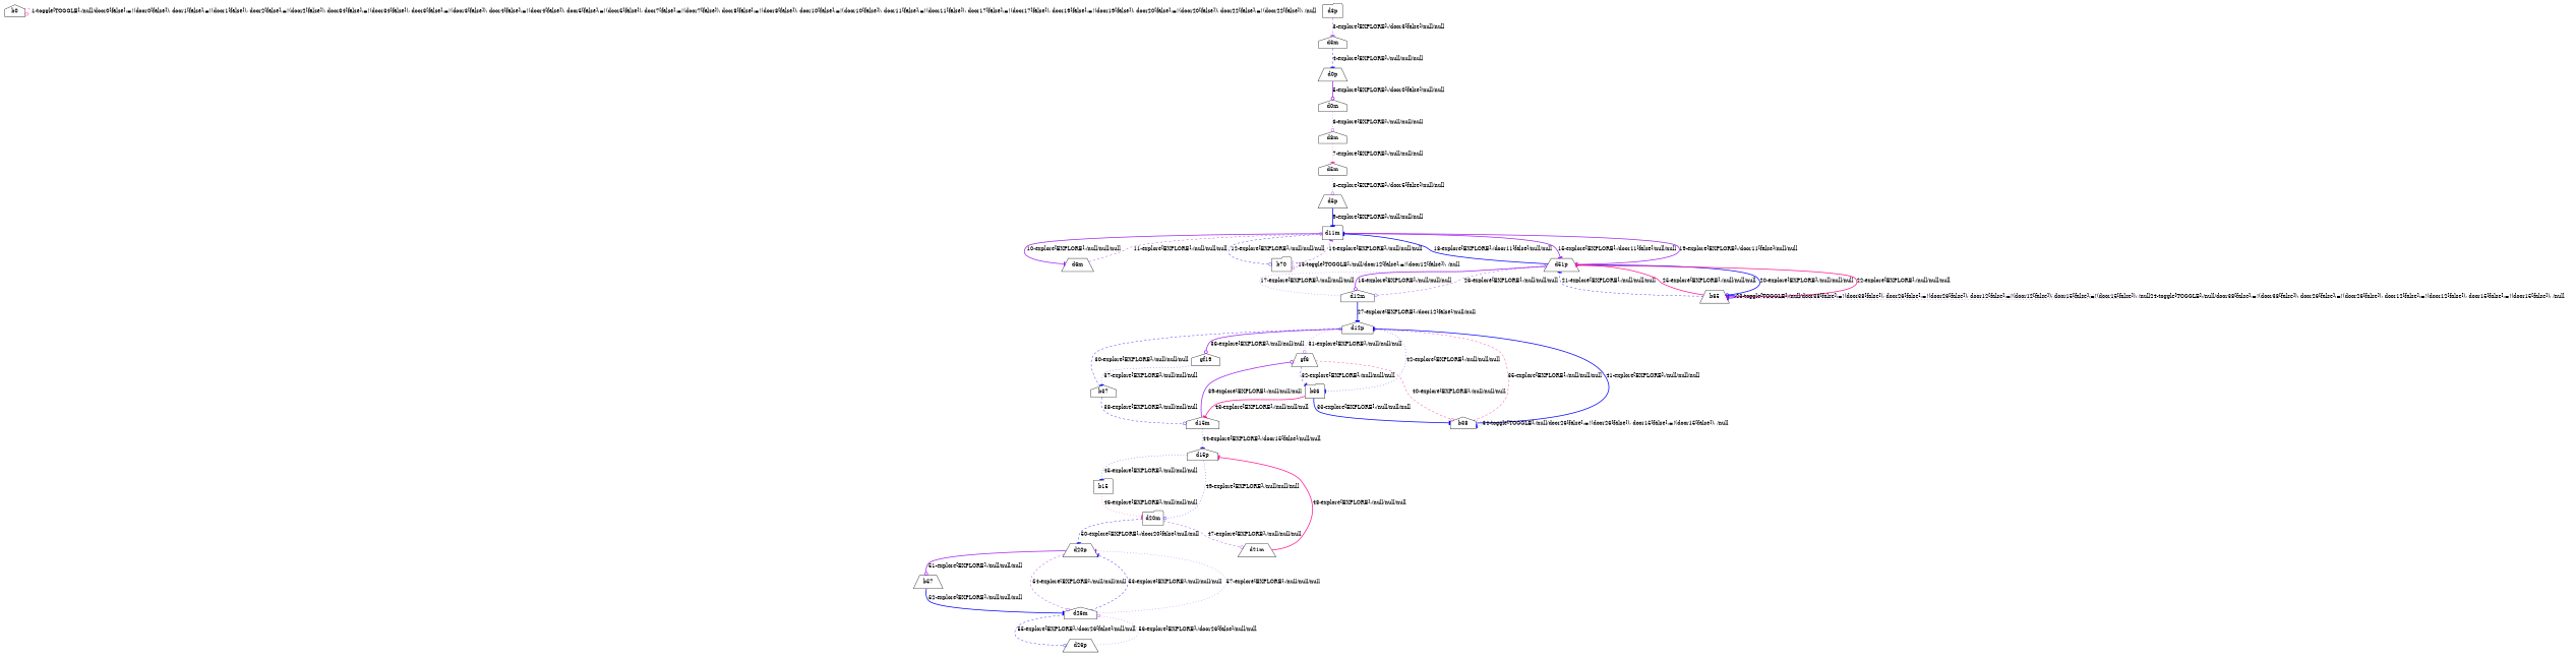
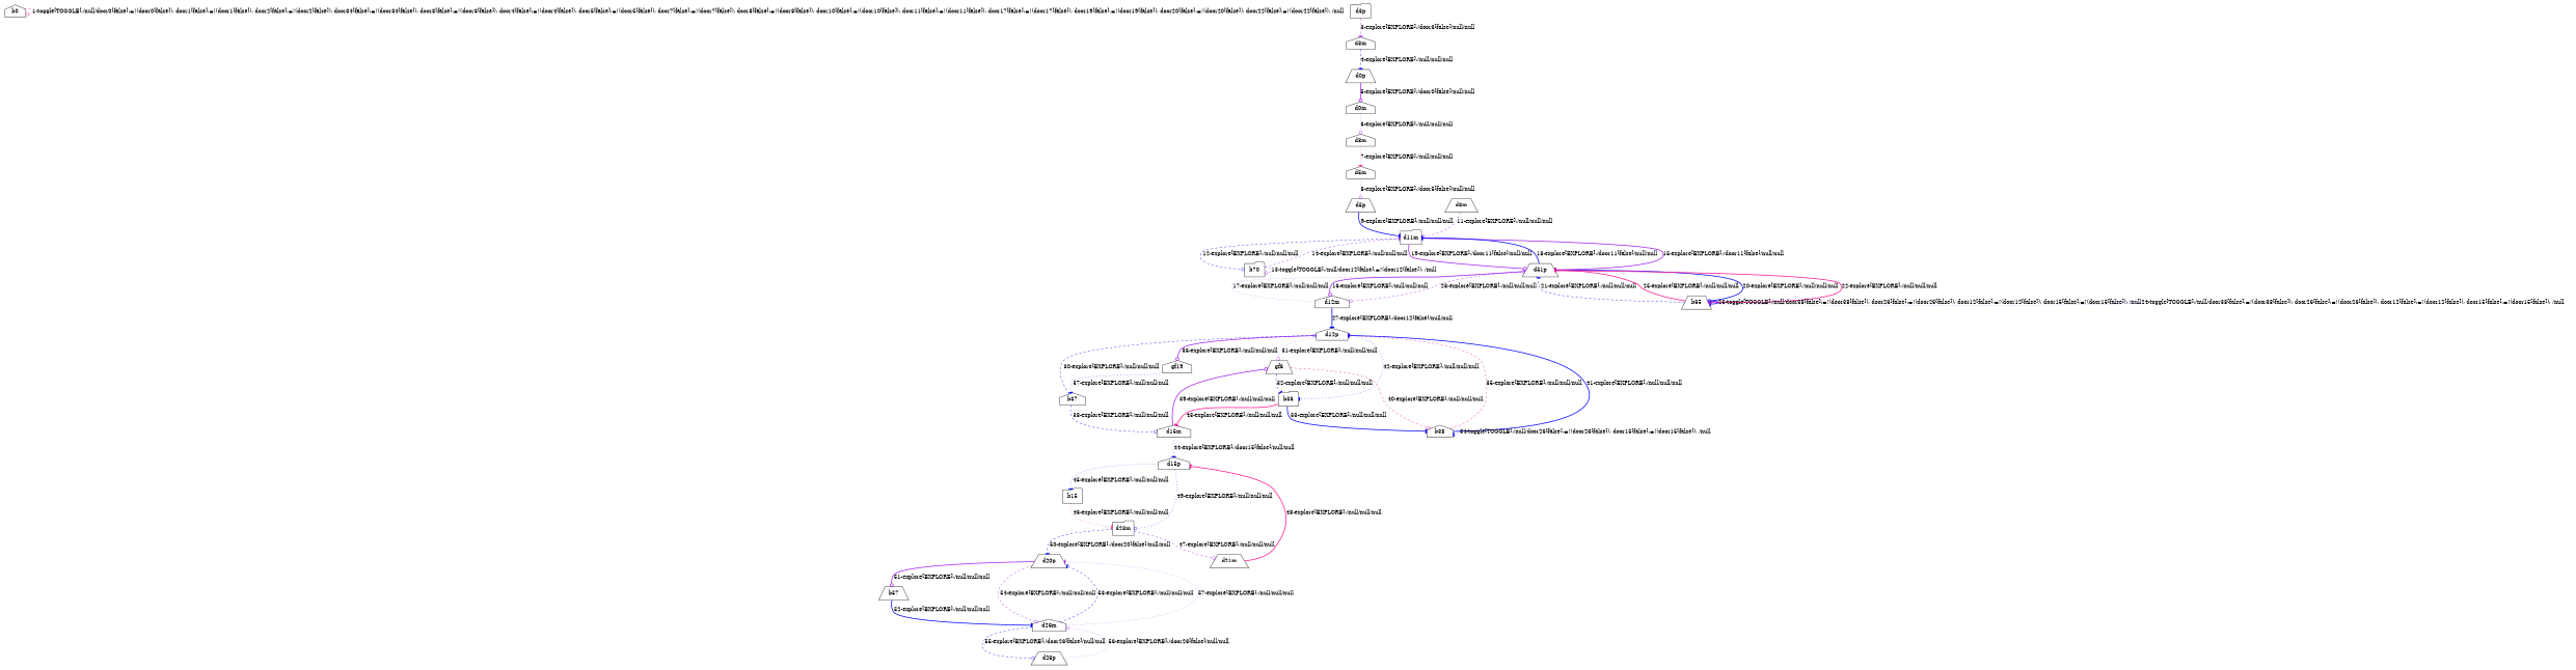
  digraph {
    node [shape=house]
    edge [arrowhead=tee color=blue style=bold]
    b0
    d3p [shape=folder]
    d3m
    d0p [shape=trapezium]
    d0m
    d8m
    d5m
    d5p [shape=trapezium]
    d11m [shape=folder]
    d6m [shape=trapezium]
    b70 [shape=folder]
    n12 [label=d51p shape=trapezium]
    d12m
    b65 [shape=trapezium]
    d12p
    gf6 [shape=trapezium]
    b36 [shape=folder]
    gf19
    b38
    d15m
    b37
    d15p
    b15 [shape=folder]
-   d20m [shape=folder]
+   d20m [shape=folder label=d23m]
    d21m [shape=trapezium]
    d20p [shape=trapezium]
    b57 [shape=trapezium]
    d26m
    d26p [shape=trapezium]
    b0 -> b0 [arrowhead=odot color=deeppink label="1-toggle[TOGGLE];/null/door0[false]:=!(door0[false]); door1[false]:=!(door1[false]); door2[false]:=!(door2[false]); door34[false]:=!(door34[false]); door3[false]:=!(door3[false]); door4[false]:=!(door4[false]); door5[false]:=!(door5[false]); door7[false]:=!(door7[false]); door8[false]:=!(door8[false]); door10[false]:=!(door10[false]); door11[false]:=!(door11[false]); door17[false]:=!(door17[false]); door19[false]:=!(door19[false]); door20[false]:=!(door20[false]); door22[false]:=!(door22[false]); /null" style=dashed]
    d3p -> d3m [color=purple label="3-explore[EXPLORE];/door3[false]/null/null" style=dashed]
    d3m -> d0p [label="4-explore[EXPLORE];/null/null/null" style=dashed]
    d0p -> d0m [arrowhead=odot color=purple label="5-explore[EXPLORE];/door0[false]/null/null"]
    d0m -> d8m [arrowhead=odot color=purple label="6-explore[EXPLORE];/null/null/null" style=dotted]
    d8m -> d5m [color=deeppink label="7-explore[EXPLORE];/null/null/null" style=dotted]
    d5m -> d5p [arrowhead=odot color=purple label="8-explore[EXPLORE];/door5[false]/null/null" style=dotted]
    d5p -> d11m [label="9-explore[EXPLORE];/null/null/null"]
-   d11m -> d6m [color=purple label="10-explore[EXPLORE];/null/null/null"]
    d11m -> b70 [arrowhead=odot label="12-explore[EXPLORE];/null/null/null" style=dashed]
    d11m -> n12 [color=purple label="15-explore[EXPLORE];/door11[false]/null/null"]
    d11m -> n12 [arrowhead=odot color=purple label="19-explore[EXPLORE];/door11[false]/null/null"]
    d6m -> d11m [arrowhead=odot color=purple label="11-explore[EXPLORE];/null/null/null" style=dashed]
    b70 -> d11m [color=purple label="14-explore[EXPLORE];/null/null/null" style=dashed]
    b70 -> b70 [arrowhead=odot color=purple label="13-toggle[TOGGLE];/null/door12[false]:=!(door12[false]); /null" style=dashed]
    n12 -> d11m [label="18-explore[EXPLORE];/door11[false]/null/null"]
    n12 -> d12m [arrowhead=odot color=purple label="16-explore[EXPLORE];/null/null/null"]
    n12 -> d12m [arrowhead=odot color=purple label="26-explore[EXPLORE];/null/null/null" style=dashed]
    n12 -> b65 [arrowhead=odot label="20-explore[EXPLORE];/null/null/null"]
    n12 -> b65 [arrowhead=odot color=deeppink label="22-explore[EXPLORE];/null/null/null"]
    d12m -> n12 [arrowhead=odot color=purple label="17-explore[EXPLORE];/null/null/null" style=dotted]
    d12m -> d12p [label="27-explore[EXPLORE];/door12[false]/null/null"]
    b65 -> n12 [label="21-explore[EXPLORE];/null/null/null" style=dashed]
    b65 -> n12 [color=deeppink label="25-explore[EXPLORE];/null/null/null"]
    b65 -> b65 [label="23-toggle[TOGGLE];/null/door38[false]:=!(door38[false]); door26[false]:=!(door26[false]); door12[false]:=!(door12[false]); door15[false]:=!(door15[false]); /null"]
    b65 -> b65 [color=purple label="24-toggle[TOGGLE];/null/door38[false]:=!(door38[false]); door26[false]:=!(door26[false]); door12[false]:=!(door12[false]); door15[false]:=!(door15[false]); /null" style=dotted]
    d12p -> gf6 [arrowhead=odot color=purple label="31-explore[EXPLORE];/null/null/null" style=dotted]
    d12p -> b36 [label="42-explore[EXPLORE];/null/null/null" style=dotted]
    d12p -> gf19 [arrowhead=odot color=purple label="36-explore[EXPLORE];/null/null/null"]
    gf6 -> b36 [label="32-explore[EXPLORE];/null/null/null" style=dashed]
    gf6 -> b38 [arrowhead=odot color=deeppink label="40-explore[EXPLORE];/null/null/null" style=dashed]
    b36 -> b38 [label="33-explore[EXPLORE];/null/null/null"]
    b36 -> d15m [color=deeppink label="43-explore[EXPLORE];/null/null/null"]
    gf19 -> b37 [label="37-explore[EXPLORE];/null/null/null" style=dotted]
    b38 -> d12p [arrowhead=odot color=deeppink label="35-explore[EXPLORE];/null/null/null" style=dashed]
    b38 -> d12p [label="41-explore[EXPLORE];/null/null/null"]
    b38 -> b38 [label="34-toggle[TOGGLE];/null/door26[false]:=!(door26[false]); door15[false]:=!(door15[false]); /null" style=dotted]
    d15m -> gf6 [arrowhead=odot color=purple label="39-explore[EXPLORE];/null/null/null"]
    d15m -> d15p [label="44-explore[EXPLORE];/door15[false]/null/null" style=dotted]
    b37 -> d12p [arrowhead=odot label="30-explore[EXPLORE];/null/null/null" style=dashed]
    b37 -> d15m [arrowhead=odot label="38-explore[EXPLORE];/null/null/null" style=dashed]
    d15p -> b15 [label="45-explore[EXPLORE];/null/null/null" style=dotted]
    d15p -> d20m [arrowhead=odot label="49-explore[EXPLORE];/null/null/null" style=dotted]
    b15 -> d20m [color=deeppink label="46-explore[EXPLORE];/null/null/null" style=dotted]
    d20m -> d21m [arrowhead=odot color=purple label="47-explore[EXPLORE];/null/null/null" style=dashed]
    d20m -> d20p [label="50-explore[EXPLORE];/door20[false]/null/null" style=dashed]
    d21m -> d15p [color=deeppink label="48-explore[EXPLORE];/null/null/null"]
    d20p -> b57 [arrowhead=odot color=purple label="51-explore[EXPLORE];/null/null/null"]
    d20p -> d26m [arrowhead=odot color=purple label="54-explore[EXPLORE];/null/null/null" style=dashed]
    b57 -> d26m [label="52-explore[EXPLORE];/null/null/null"]
    d26m -> d20p [label="53-explore[EXPLORE];/null/null/null" style=dashed]
    d26m -> d20p [color=purple label="57-explore[EXPLORE];/null/null/null" style=dotted]
    d26m -> d26p [arrowhead=odot label="55-explore[EXPLORE];/door26[false]/null/null" style=dashed]
    d26p -> d26m [arrowhead=odot color=purple label="56-explore[EXPLORE];/door26[false]/null/null" style=dotted]
  }
